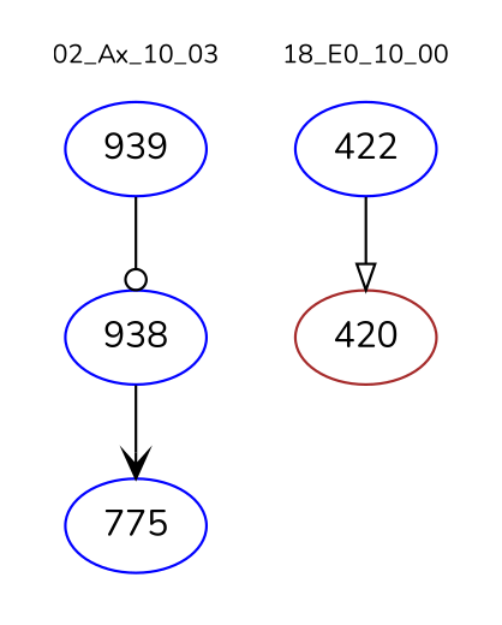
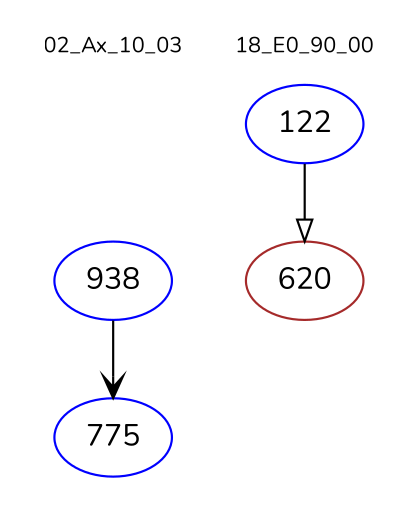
  digraph {
    fontname=Nunito
    node [color=blue fontname=Nunito]
    edge [color=black fontname=Nunito]
-   n1 [label=939]
    n2 [label=938]
    n3 [label=775]
-   n4 [label=422]
-   n5 [color=brown label=420]
+   n4 [label=122]
+   n5 [color=brown label=620]
    subgraph cluster_1 {
      color=white
      fontsize=10
      label="02_Ax_10_03"
-     n1
      n2
      n3
    }
    subgraph cluster_2 {
      color=white
      fontsize=10
-     label="18_E0_10_00"
+     label="18_E0_90_00"
      n4
      n5
    }
-   n1 -> n2 [arrowhead=odot]
    n2 -> n3 [arrowhead=vee]
    n4 -> n5 [arrowhead=onormal]
  }
